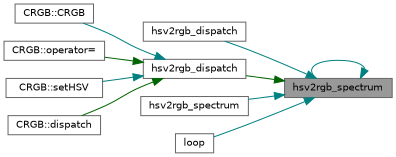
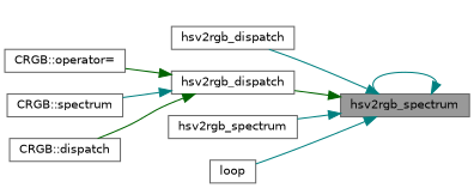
  digraph {
    rankdir=RL
    node [color=grey40 fillcolor=white fontname=Helvetica fontsize=10 shape=box style=filled]
    edge [color=teal dir=back fontname=Helvetica fontsize=10 labelfontname=Helvetica labelfontsize=10 style=solid]
    n1 [color=gray40 fillcolor=grey60 fontcolor=black height=0.2 label=hsv2rgb_spectrum width=0.4]
    n2 [height=0.2 label=hsv2rgb_dispatch width=0.4]
    n3 [height=0.2 label=hsv2rgb_dispatch width=0.4]
    n4 [height=0.2 label=hsv2rgb_spectrum width=0.4]
    n5 [height=0.2 label=loop width=0.4]
-   n6 [height=0.2 label="CRGB::CRGB" width=0.4]
    n7 [height=0.2 label="CRGB::operator=" width=0.4]
-   n8 [height=0.2 label="CRGB::setHSV" width=0.4]
+   n8 [height=0.2 label="CRGB::spectrum" width=0.4]
    n9 [height=0.2 label="CRGB::dispatch" width=0.4]
    n1 -> n1
    n1 -> n2
    n1 -> n3 [color=darkgreen]
    n1 -> n4
    n1 -> n5
-   n3 -> n6
    n3 -> n7 [color=darkgreen]
    n3 -> n8
    n3 -> n9 [color=darkgreen]
  }
